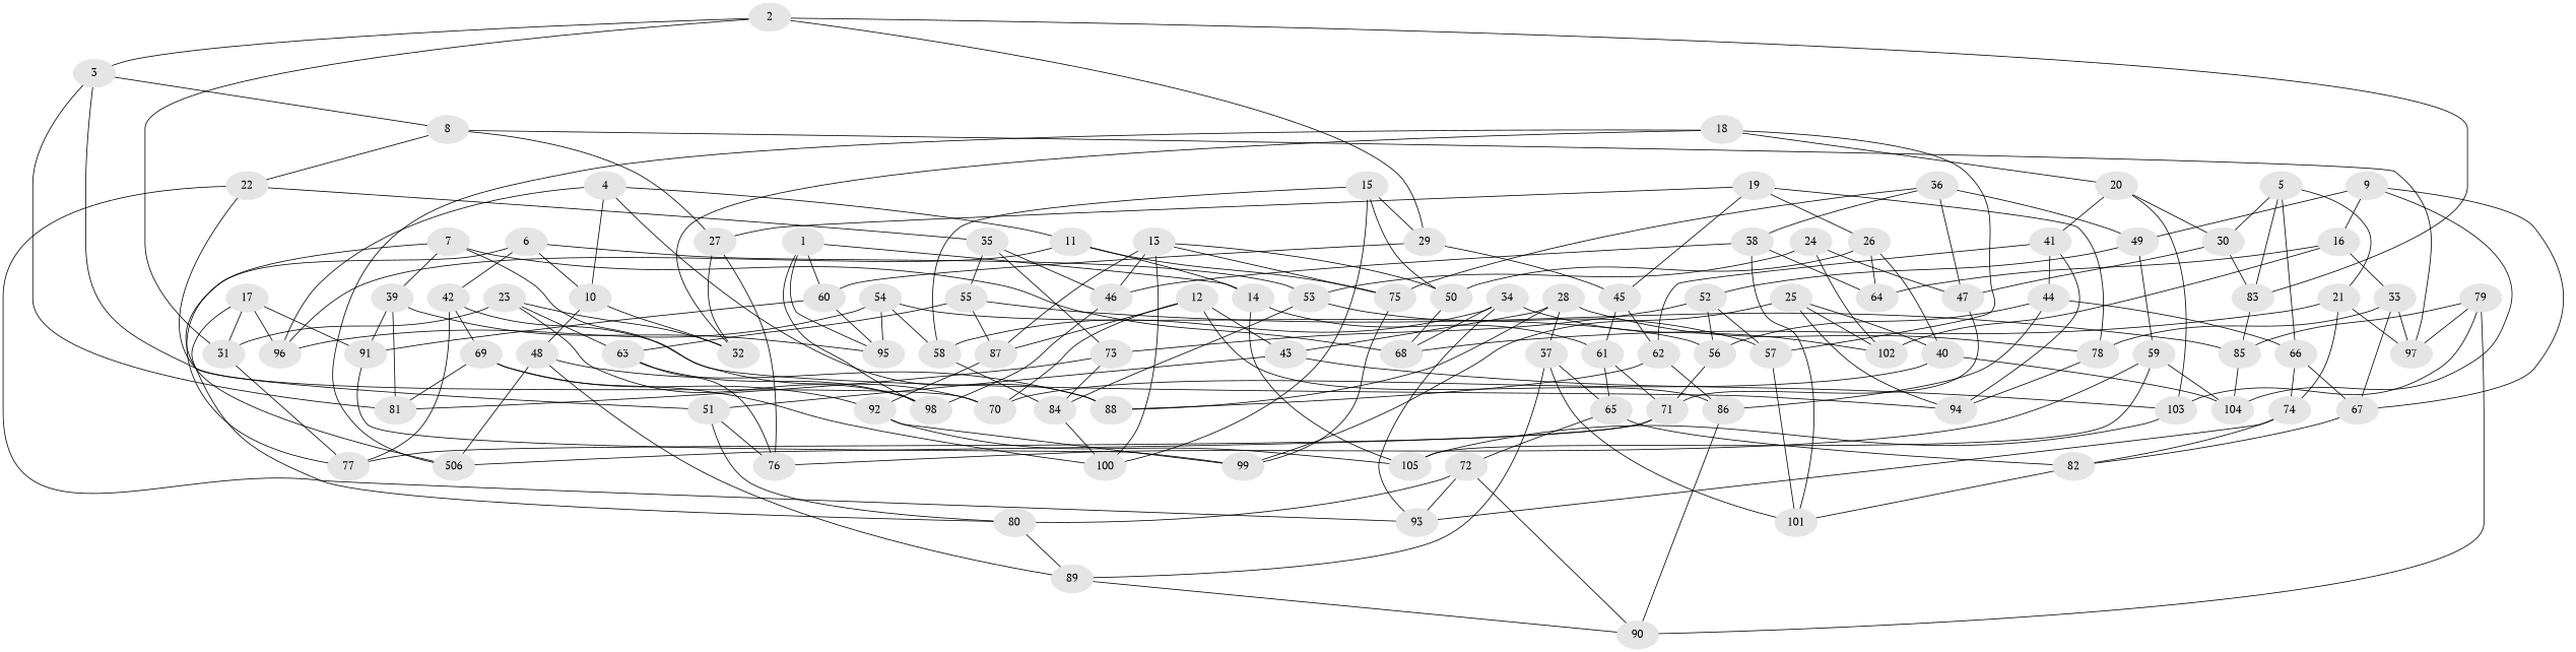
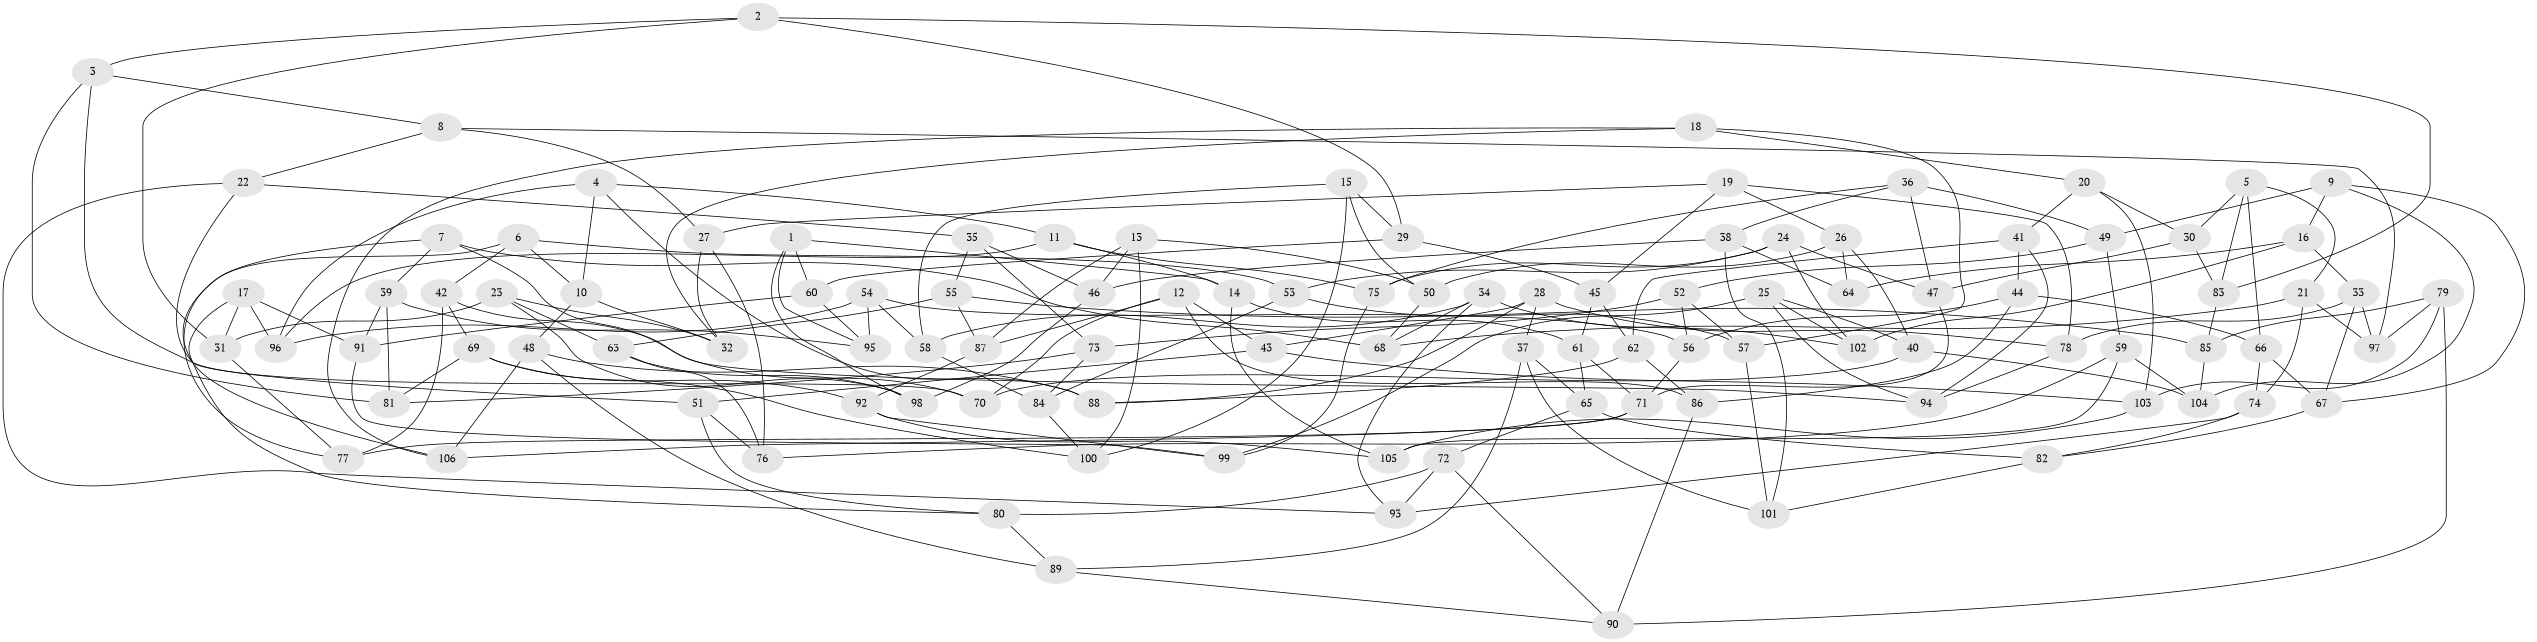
  graph {
    fontname="PT Serif"
    node [color=gray90 fontname="PT Serif" style=filled]
    edge [fontname="PT Serif"]
    1
    14
    60
    95
    98
    61
    105
    91
    2
    3
    29
    31
    83
    8
    70
    81
    45
    77
    85
    22
    27
    97
    4
    10
    11
    88
    96
    32
    48
    75
    5
    21
    30
    66
    68
    74
    47
    67
    6
    42
    53
    94
    69
    57
    84
    7
    39
-   106 [label=506]
+   106
    35
    51
    93
    76
    9
    16
    49
    104
    33
    64
    102
    52
    59
    82
    89
    99
    12
    43
    86
    87
    103
    90
    92
    13
    46
    50
    100
    65
    71
    15
    58
    78
    17
    80
    18
    20
    41
    101
    19
    26
    40
    62
    44
    55
    73
    23
    63
    24
    25
    28
    37
    34
    36
    38
    72
    56
    54
    79
    1 -- 14
    1 -- 60
    1 -- 95
    1 -- 98
    14 -- 61
    14 -- 105
    60 -- 95
    60 -- 91
    61 -- 65
    61 -- 71
    91 -- 99
    2 -- 3
    2 -- 29
    2 -- 31
    2 -- 83
    3 -- 8
    3 -- 70
    3 -- 81
    29 -- 60
    29 -- 45
    31 -- 77
    83 -- 85
    8 -- 22
    8 -- 27
    8 -- 97
    45 -- 61
    45 -- 62
    85 -- 104
    22 -- 35
    22 -- 51
    22 -- 93
    27 -- 32
    27 -- 76
    4 -- 10
    4 -- 11
    4 -- 88
    4 -- 96
    10 -- 32
    10 -- 48
    11 -- 14
    11 -- 96
    11 -- 75
    48 -- 88
    48 -- 106
    48 -- 89
    75 -- 99
    5 -- 83
    5 -- 21
    5 -- 30
    5 -- 66
    21 -- 97
    21 -- 68
    21 -- 74
    30 -- 83
    30 -- 47
    66 -- 74
    66 -- 67
    74 -- 93
    74 -- 82
    47 -- 71
    67 -- 82
    6 -- 77
    6 -- 10
    6 -- 42
    6 -- 53
    42 -- 77
    42 -- 94
    42 -- 69
    53 -- 57
    53 -- 84
    69 -- 81
    69 -- 92
    69 -- 100
    57 -- 101
    84 -- 100
    7 -- 70
    7 -- 68
    7 -- 39
    7 -- 106
    39 -- 95
    39 -- 91
    39 -- 81
    35 -- 46
    35 -- 55
    35 -- 73
    51 -- 76
    51 -- 80
    9 -- 67
    9 -- 16
    9 -- 49
    9 -- 104
    16 -- 33
    16 -- 64
    16 -- 102
    49 -- 52
    49 -- 59
    33 -- 97
    33 -- 67
    33 -- 78
    52 -- 57
    52 -- 73
    52 -- 56
    59 -- 105
    59 -- 76
    59 -- 104
    82 -- 101
    89 -- 90
    12 -- 70
    12 -- 43
    12 -- 86
    12 -- 87
    43 -- 51
    43 -- 103
    86 -- 90
    87 -- 92
    103 -- 105
    92 -- 105
    92 -- 99
    13 -- 87
    13 -- 46
    13 -- 50
    13 -- 100
    46 -- 98
    50 -- 68
    65 -- 82
    65 -- 72
    71 -- 77
    71 -- 106
    15 -- 29
    15 -- 50
    15 -- 100
    15 -- 58
    58 -- 84
    78 -- 94
    17 -- 91
    17 -- 31
    17 -- 96
    17 -- 80
    80 -- 89
    18 -- 32
    18 -- 57
    18 -- 106
    18 -- 20
    20 -- 30
    20 -- 103
    20 -- 41
    41 -- 94
    41 -- 62
    41 -- 44
    19 -- 45
    19 -- 27
    19 -- 78
    19 -- 26
    26 -- 64
    26 -- 50
    26 -- 40
    40 -- 70
    40 -- 104
    62 -- 88
    62 -- 86
    44 -- 66
    44 -- 86
    44 -- 56
    55 -- 85
    55 -- 87
    55 -- 63
    73 -- 81
    73 -- 84
    23 -- 98
    23 -- 31
    23 -- 32
    23 -- 63
    63 -- 98
    63 -- 76
-   13 -- 75
+   24 -- 75
    24 -- 47
    24 -- 53
    24 -- 102
    25 -- 94
    25 -- 102
    25 -- 99
    25 -- 40
    28 -- 88
    28 -- 43
    28 -- 78
    28 -- 37
    37 -- 89
    37 -- 65
    37 -- 101
    34 -- 68
    34 -- 93
    34 -- 102
    34 -- 58
    36 -- 75
    36 -- 47
    36 -- 49
    36 -- 38
    38 -- 64
    38 -- 46
    38 -- 101
    72 -- 93
    72 -- 90
    72 -- 80
    56 -- 71
    54 -- 95
    54 -- 96
    54 -- 58
    54 -- 56
    79 -- 85
    79 -- 97
    79 -- 103
    79 -- 90
  }
